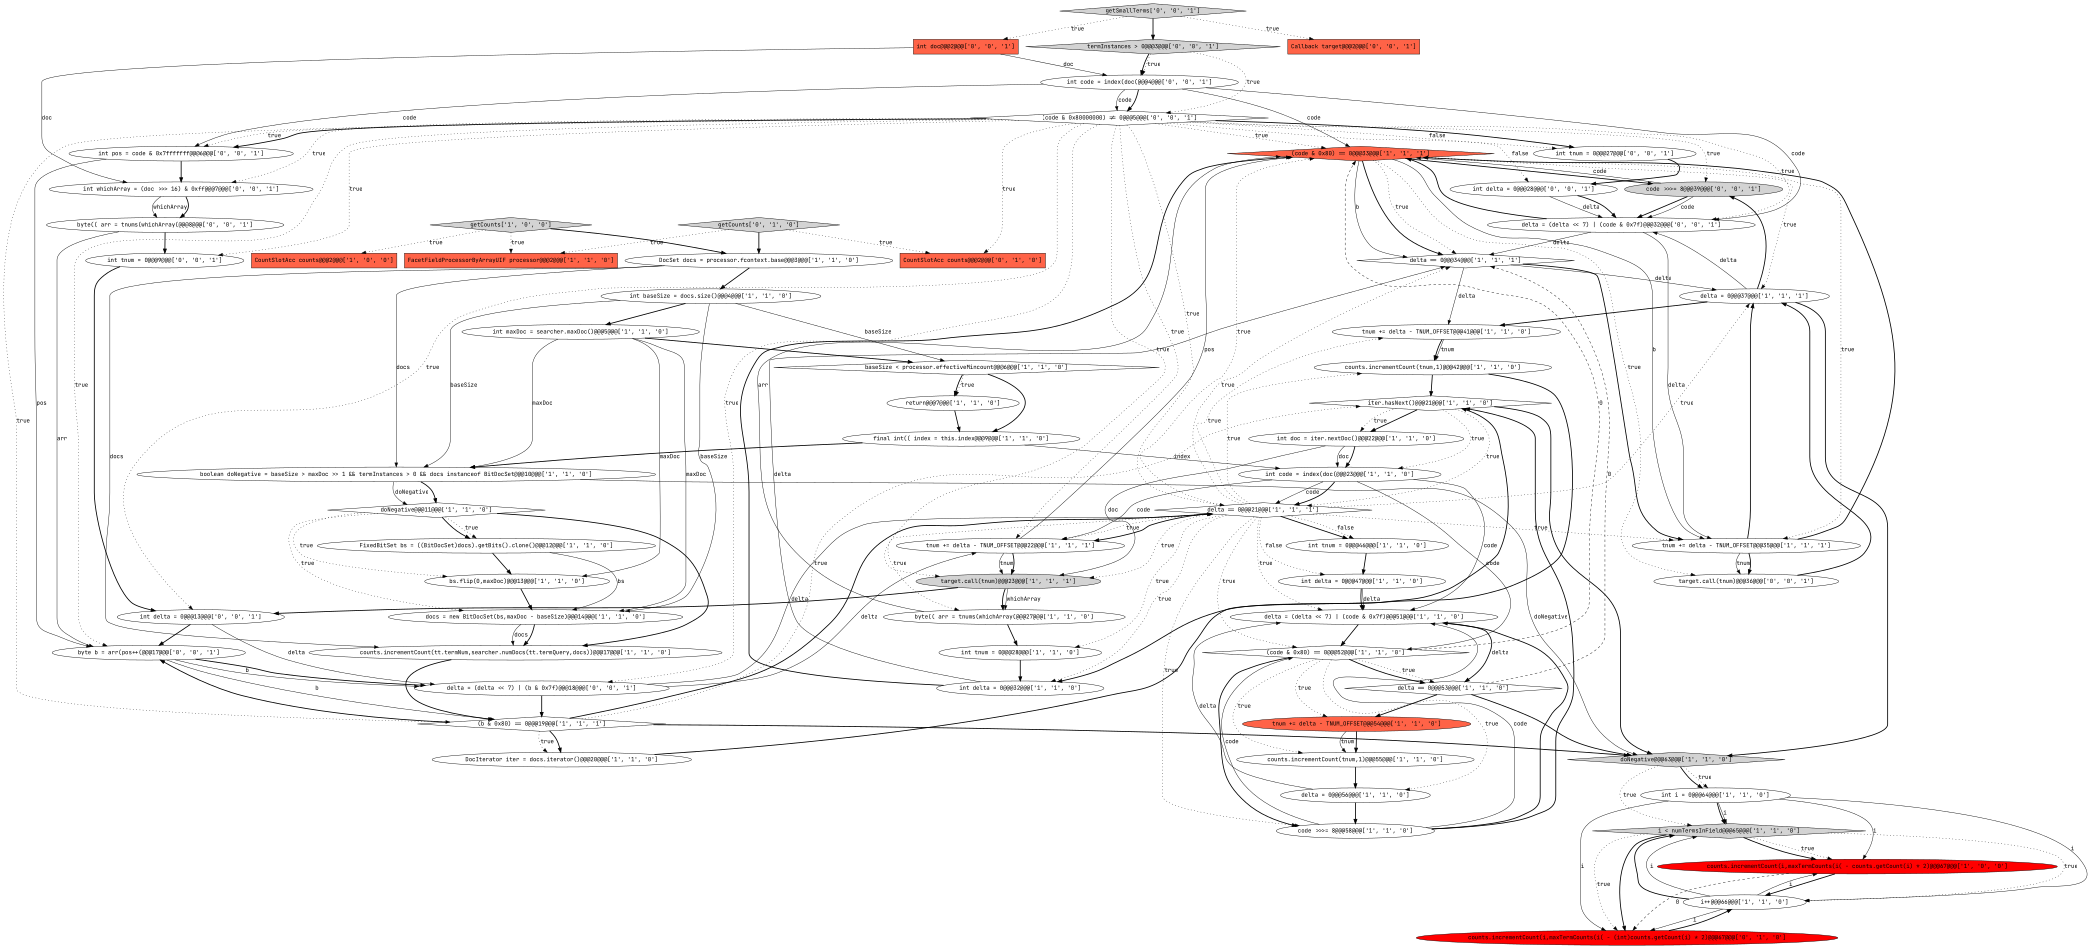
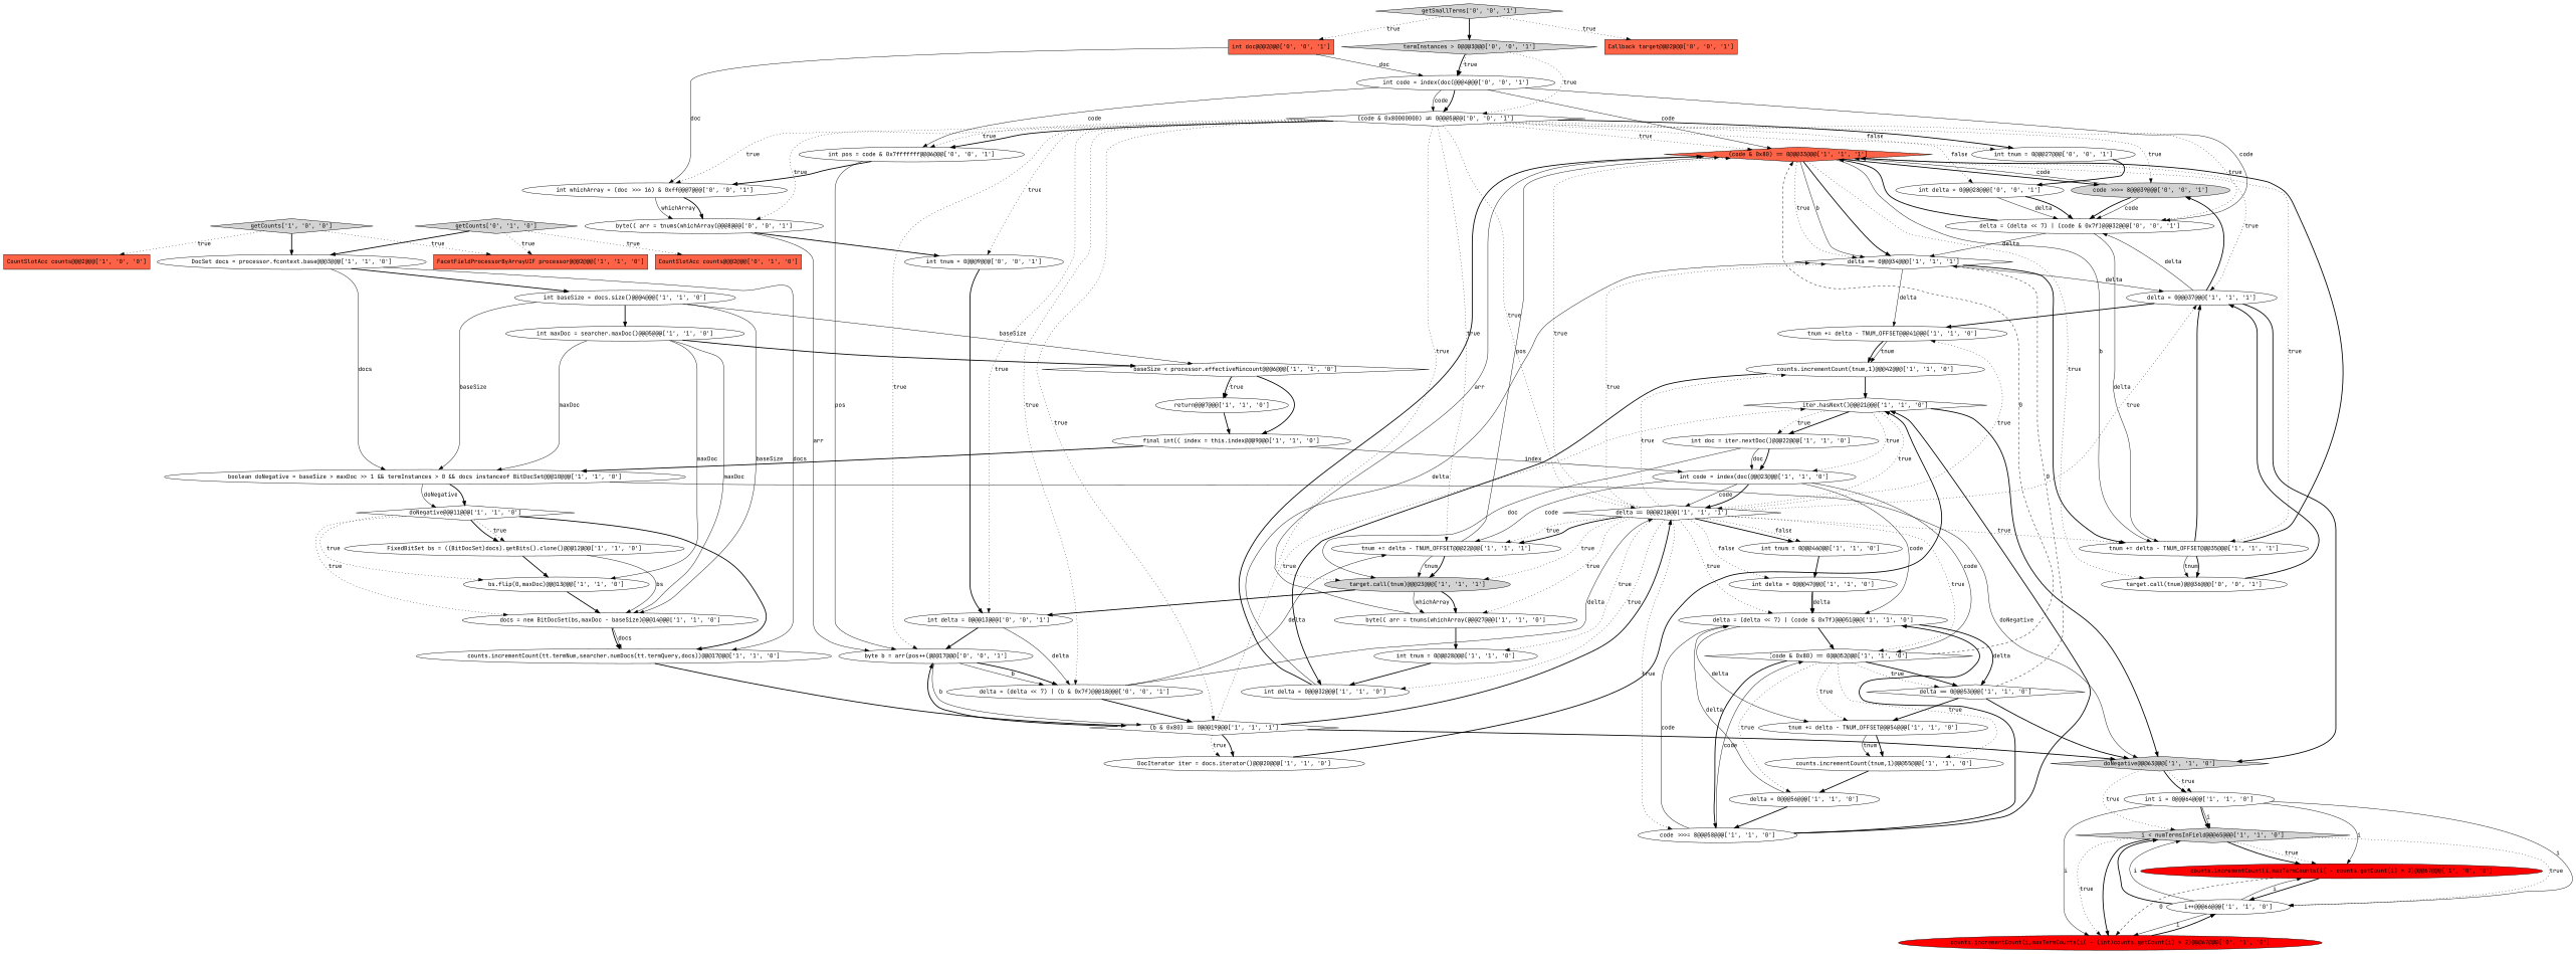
  digraph {
    fontname="JetBrains Mono"
    node [fillcolor=white fontname="JetBrains Mono" shape=ellipse style=filled]
    edge [fontname="JetBrains Mono" style=bold]
    n1 [fillcolor=tomato label="int doc@@@2@@@['0', '0', '1']" shape=box]
    n2 [label="int code = index(doc(@@@4@@@['0', '0', '1']"]
    n3 [label="int whichArray = (doc >>> 16) & 0xff@@@7@@@['0', '0', '1']"]
    n4 [fillcolor=tomato label="(code & 0x80) == 0@@@33@@@['1', '1', '1']" shape=diamond]
    n5 [label="(code & 0x80000000) != 0@@@5@@@['0', '0', '1']" shape=diamond]
    n6 [label="int pos = code & 0x7fffffff@@@6@@@['0', '0', '1']"]
    n7 [label="delta = (delta << 7) | (code & 0x7f)@@@32@@@['0', '0', '1']"]
    n8 [label="byte(( arr = tnums(whichArray(@@@8@@@['0', '0', '1']"]
    n9 [label="byte(( arr = tnums(whichArray(@@@27@@@['1', '1', '0']"]
    n10 [label="int tnum = 0@@@28@@@['1', '1', '0']"]
    n11 [fillcolor=lightgray label="code >>>= 8@@@39@@@['0', '0', '1']"]
    n12 [label="delta = 0@@@37@@@['1', '1', '1']"]
    n13 [label="tnum += delta - TNUM_OFFSET@@@35@@@['1', '1', '1']"]
    n14 [label="delta == 0@@@34@@@['1', '1', '1']" shape=diamond]
    n15 [label="target.call(tnum)@@@36@@@['0', '0', '1']"]
    n16 [label="int delta = 0@@@32@@@['1', '1', '0']"]
    n17 [label="code >>>= 8@@@58@@@['1', '1', '0']"]
    n18 [label="delta = (delta << 7) | (code & 0x7f)@@@51@@@['1', '1', '0']"]
    n19 [label="(code & 0x80) == 0@@@52@@@['1', '1', '0']" shape=diamond]
    n20 [label="iter.hasNext()@@@21@@@['1', '1', '0']" shape=diamond]
    n21 [label="delta == 0@@@53@@@['1', '1', '0']" shape=diamond]
-   n22 [fillcolor=tomato label="tnum += delta - TNUM_OFFSET@@@54@@@['1', '1', '0']"]
+   n22 [label="tnum += delta - TNUM_OFFSET@@@54@@@['1', '1', '0']"]
    n23 [label="delta = 0@@@56@@@['1', '1', '0']"]
    n24 [label="counts.incrementCount(tnum,1)@@@55@@@['1', '1', '0']"]
    n25 [label="delta == 0@@@21@@@['1', '1', '1']" shape=diamond]
    n26 [fillcolor=lightgray label="doNegative@@@63@@@['1', '1', '0']" shape=diamond]
    n27 [label="int code = index(doc(@@@23@@@['1', '1', '0']"]
    n28 [label="int doc = iter.nextDoc()@@@22@@@['1', '1', '0']"]
    n29 [fillcolor=tomato label="CountSlotAcc counts@@@2@@@['1', '0', '0']" shape=box]
    n30 [fillcolor=lightgray label="termInstances > 0@@@3@@@['0', '0', '1']" shape=diamond]
    n31 [label="int tnum = 0@@@27@@@['0', '0', '1']"]
    n32 [label="byte b = arr(pos++(@@@17@@@['0', '0', '1']"]
    n33 [label="int delta = 0@@@13@@@['0', '0', '1']"]
    n34 [fillcolor=lightgray label="target.call(tnum)@@@23@@@['1', '1', '1']"]
    n35 [label="tnum += delta - TNUM_OFFSET@@@22@@@['1', '1', '1']"]
    n36 [label="int delta = 0@@@28@@@['0', '0', '1']"]
    n37 [label="delta = (delta << 7) | (b & 0x7f)@@@18@@@['0', '0', '1']"]
    n38 [label="(b & 0x80) == 0@@@19@@@['1', '1', '1']" shape=diamond]
    n39 [label="int tnum = 0@@@9@@@['0', '0', '1']"]
    n40 [label="int delta = 0@@@47@@@['1', '1', '0']"]
    n41 [label="counts.incrementCount(tnum,1)@@@42@@@['1', '1', '0']"]
    n42 [label="int tnum = 0@@@46@@@['1', '1', '0']"]
    n43 [label="tnum += delta - TNUM_OFFSET@@@41@@@['1', '1', '0']"]
    n44 [label="DocIterator iter = docs.iterator()@@@20@@@['1', '1', '0']"]
    n45 [fillcolor=red label="counts.incrementCount(i,maxTermCounts(i( - counts.getCount(i) * 2)@@@67@@@['1', '0', '0']"]
    n46 [label="i++@@@66@@@['1', '1', '0']"]
    n47 [fillcolor=red label="counts.incrementCount(i,maxTermCounts(i( - (int)counts.getCount(i) * 2)@@@67@@@['0', '1', '0']"]
    n48 [fillcolor=lightgray label="i < numTermsInField@@@65@@@['1', '1', '0']" shape=diamond]
    n49 [label="int maxDoc = searcher.maxDoc()@@@5@@@['1', '1', '0']"]
    n50 [label="bs.flip(0,maxDoc)@@@13@@@['1', '1', '0']"]
    n51 [label="docs = new BitDocSet(bs,maxDoc - baseSize)@@@14@@@['1', '1', '0']"]
    n52 [label="baseSize < processor.effectiveMincount@@@6@@@['1', '1', '0']" shape=diamond]
    n53 [label="boolean doNegative = baseSize > maxDoc >> 1 && termInstances > 0 && docs instanceof BitDocSet@@@10@@@['1', '1', '0']"]
    n54 [label="counts.incrementCount(tt.termNum,searcher.numDocs(tt.termQuery,docs))@@@17@@@['1', '1', '0']"]
    n55 [label="final int(( index = this.index@@@9@@@['1', '1', '0']"]
    n56 [label="return@@@7@@@['1', '1', '0']"]
    n57 [label="doNegative@@@11@@@['1', '1', '0']" shape=diamond]
    n58 [label="int baseSize = docs.size()@@@4@@@['1', '1', '0']"]
    n59 [fillcolor=tomato label="FacetFieldProcessorByArrayUIF processor@@@2@@@['1', '1', '0']" shape=box]
    n60 [label="int i = 0@@@64@@@['1', '1', '0']"]
    n61 [fillcolor=tomato label="Callback target@@@2@@@['0', '0', '1']" shape=box]
    n62 [fillcolor=tomato label="CountSlotAcc counts@@@2@@@['0', '1', '0']" shape=box]
    n63 [label="FixedBitSet bs = ((BitDocSet)docs).getBits().clone()@@@12@@@['1', '1', '0']"]
    n64 [fillcolor=lightgray label="getCounts['1', '0', '0']" shape=diamond]
    n65 [label="DocSet docs = processor.fcontext.base@@@3@@@['1', '1', '0']"]
    n66 [fillcolor=lightgray label="getCounts['0', '1', '0']" shape=diamond]
    n67 [fillcolor=lightgray label="getSmallTerms['0', '0', '1']" shape=diamond]
    n1 -> n2 [label=doc style=solid]
    n1 -> n3 [label=doc style=solid]
    n2 -> n4 [label=code style=solid]
    n2 -> n5
    n2 -> n5 [label=code style=solid]
    n2 -> n6 [label=code style=solid]
    n2 -> n7 [label=code style=solid]
    n3 -> n8 [label=whichArray style=solid]
    n3 -> n8
    n4 -> n11
    n4 -> n12 [label=true style=dotted]
    n4 -> n13 [label=true style=dotted]
    n4 -> n13 [label=b style=solid]
    n4 -> n14 [label=true style=dotted]
    n4 -> n14 [label=b style=solid]
    n4 -> n14
    n4 -> n15 [label=true style=dotted]
    n5 -> n3 [label=true style=dotted]
    n5 -> n4 [label=true style=dotted]
    n5 -> n6 [label=true style=dotted]
    n5 -> n6
    n5 -> n7 [label=true style=dotted]
-   n5 -> n62 [label=true style=dotted]
+   n5 -> n8 [label=true style=dotted]
    n5 -> n11 [label=true style=dotted]
    n5 -> n25 [label=true style=dotted]
    n5 -> n31
    n5 -> n31 [label=false style=dotted]
    n5 -> n32 [label=true style=dotted]
    n5 -> n33 [label=true style=dotted]
    n5 -> n34 [label=true style=dotted]
    n5 -> n35 [label=true style=dotted]
    n5 -> n36 [label=false style=dotted]
    n5 -> n37 [label=true style=dotted]
    n5 -> n38 [label=true style=dotted]
    n5 -> n39 [label=true style=dotted]
    n6 -> n3
    n6 -> n32 [label=pos style=solid]
    n7 -> n4
    n7 -> n13 [label=delta style=solid]
    n7 -> n14 [label=delta style=solid]
    n8 -> n32 [label=arr style=solid]
    n8 -> n39
    n9 -> n4 [label=arr style=solid]
    n9 -> n10
    n10 -> n16
    n11 -> n4 [label=code style=solid]
    n11 -> n7
    n11 -> n7 [label=code style=solid]
    n12 -> n7 [label=delta style=solid]
    n12 -> n11
    n12 -> n26
    n12 -> n43
    n13 -> n4
    n13 -> n12
    n13 -> n15 [label=tnum style=solid]
    n13 -> n15
    n14 -> n12 [label=delta style=solid]
    n14 -> n13
    n14 -> n43 [label=delta style=solid]
    n15 -> n12
    n16 -> n4
    n16 -> n14 [label=delta style=solid]
    n17 -> n18
    n17 -> n18 [label=code style=solid]
    n17 -> n19 [label=code style=solid]
    n17 -> n20
    n18 -> n19
    n18 -> n21 [label=delta]
+   n18 -> n22 [label=delta style=solid]
    n19 -> n4 [label=0 style=dashed]
    n19 -> n17
    n19 -> n21 [label=true style=dotted]
    n19 -> n21
    n19 -> n22 [label=true style=dotted]
    n19 -> n23 [label=true style=dotted]
    n19 -> n24 [label=true style=dotted]
    n20 -> n25 [label=true style=dotted]
    n20 -> n26
    n20 -> n27 [label=true style=dotted]
    n20 -> n28
    n20 -> n28 [label=true style=dotted]
    n21 -> n14 [label=0 style=dashed]
    n21 -> n22
    n21 -> n26
    n22 -> n24
    n22 -> n24 [label=tnum style=solid]
    n23 -> n17
    n23 -> n18 [label=delta style=solid]
    n24 -> n23
    n25 -> n4 [label=true style=dotted]
    n25 -> n9 [label=true style=dotted]
    n25 -> n10 [label=true style=dotted]
    n25 -> n12 [label=true style=dotted]
    n25 -> n13 [label=true style=dotted]
    n25 -> n14 [label=true style=dotted]
    n25 -> n16 [label=true style=dotted]
    n25 -> n17 [label=true style=dotted]
    n25 -> n18 [label=true style=dotted]
    n25 -> n19 [label=true style=dotted]
    n25 -> n34 [label=true style=dotted]
    n25 -> n35 [label=true style=dotted]
    n25 -> n35
    n25 -> n40 [label=false style=dotted]
    n25 -> n41 [label=true style=dotted]
    n25 -> n42
    n25 -> n42 [label=false style=dotted]
    n25 -> n43 [label=true style=dotted]
    n26 -> n48 [label=true style=dotted]
    n26 -> n60
    n26 -> n60 [label=true style=dotted]
    n27 -> n18 [label=code style=solid]
    n27 -> n19 [label=code style=solid]
    n27 -> n25 [label=code style=solid]
    n27 -> n25
    n27 -> n35 [label=code style=solid]
    n28 -> n27
    n28 -> n27 [label=doc style=solid]
    n28 -> n34 [label=doc style=solid]
    n30 -> n2
    n30 -> n2 [label=true style=dotted]
    n30 -> n5 [label=true style=dotted]
    n31 -> n36
    n32 -> n37 [label=b style=solid]
    n32 -> n37
    n32 -> n38 [label=b style=solid]
    n33 -> n32
    n33 -> n37 [label=delta style=solid]
    n34 -> n9
    n34 -> n9 [label=whichArray style=solid]
    n34 -> n33
    n35 -> n4 [label=pos style=solid]
    n35 -> n34 [label=tnum style=solid]
    n35 -> n34
    n36 -> n7 [label=delta style=solid]
    n36 -> n7
    n37 -> n25 [label=delta style=solid]
    n37 -> n35 [label=delta style=solid]
    n37 -> n38
    n38 -> n20 [label=true style=dotted]
    n38 -> n25
    n38 -> n26
    n38 -> n32
    n38 -> n44
    n38 -> n44 [label=true style=dotted]
    n39 -> n33
    n40 -> n18
    n40 -> n18 [label=delta style=solid]
    n41 -> n16
    n41 -> n20
    n42 -> n40
    n43 -> n41 [label=tnum style=solid]
    n43 -> n41
    n44 -> n20
    n45 -> n46
    n45 -> n47 [label=0 style=dashed]
    n46 -> n45 [label=i style=solid]
    n46 -> n47 [label=i style=solid]
    n46 -> n48
    n46 -> n48 [label=i style=solid]
    n47 -> n46
    n48 -> n45 [label=true style=dotted]
    n48 -> n45
    n48 -> n46 [label=true style=dotted]
    n48 -> n47 [label=true style=dotted]
    n48 -> n47
    n49 -> n50 [label=maxDoc style=solid]
    n49 -> n51 [label=maxDoc style=solid]
    n49 -> n52
    n49 -> n53 [label=maxDoc style=solid]
    n50 -> n51
    n51 -> n54
    n51 -> n54 [label=docs style=solid]
    n52 -> n55
    n52 -> n56 [label=true style=dotted]
    n52 -> n56
    n53 -> n26 [label=doNegative style=solid]
    n53 -> n57
    n53 -> n57 [label=doNegative style=solid]
    n54 -> n38
    n55 -> n27 [label=index style=solid]
    n55 -> n53
    n56 -> n55
    n57 -> n50 [label=true style=dotted]
    n57 -> n51 [label=true style=dotted]
    n57 -> n54
    n57 -> n63 [label=true style=dotted]
    n57 -> n63
    n58 -> n49
    n58 -> n51 [label=baseSize style=solid]
    n58 -> n52 [label=baseSize style=solid]
    n58 -> n53 [label=baseSize style=solid]
    n60 -> n45 [label=i style=solid]
    n60 -> n46 [label=i style=solid]
    n60 -> n47 [label=i style=solid]
    n60 -> n48
    n60 -> n48 [label=i style=solid]
    n63 -> n50
    n63 -> n51 [label=bs style=solid]
    n64 -> n29 [label=true style=dotted]
    n64 -> n59 [label=true style=dotted]
    n64 -> n65
    n65 -> n53 [label=docs style=solid]
    n65 -> n54 [label=docs style=solid]
    n65 -> n58
    n66 -> n59 [label=true style=dotted]
    n66 -> n62 [label=true style=dotted]
    n66 -> n65
    n67 -> n1 [label=true style=dotted]
    n67 -> n30
    n67 -> n61 [label=true style=dotted]
  }
